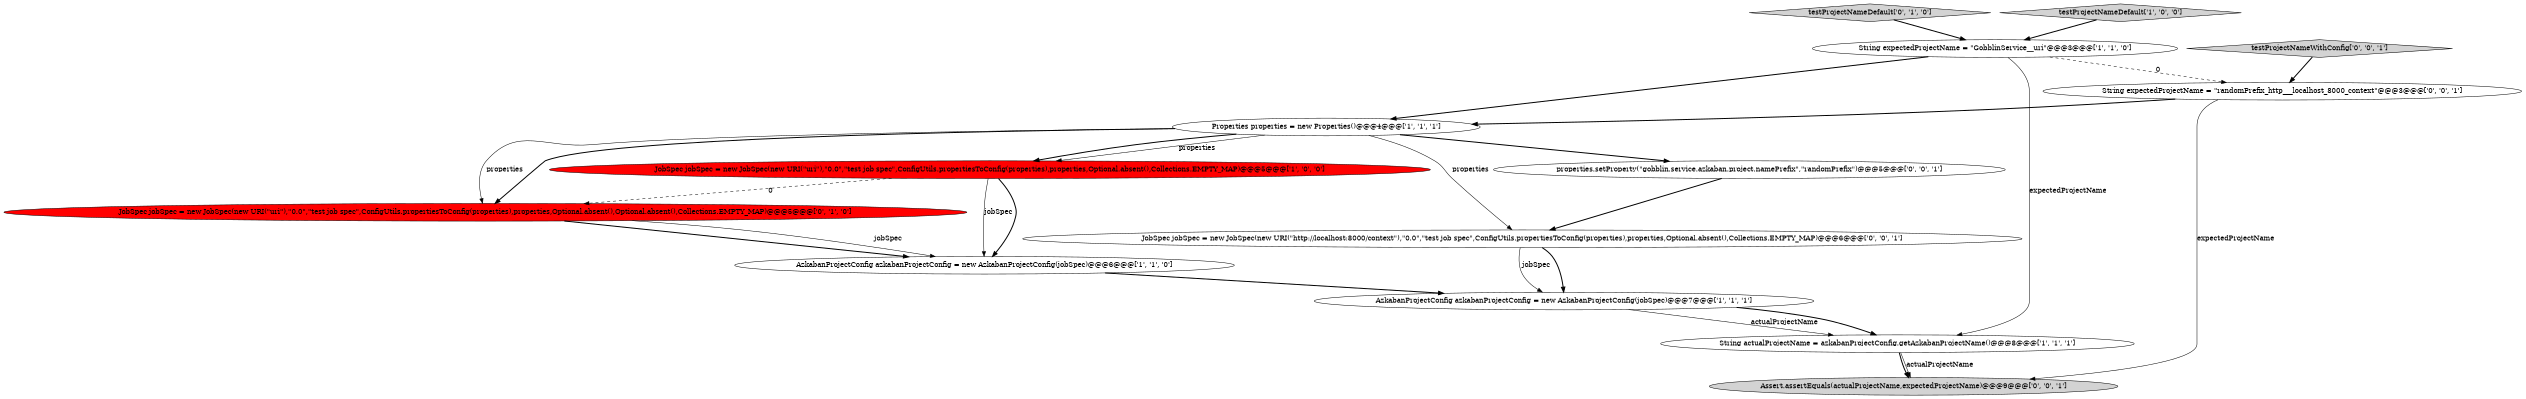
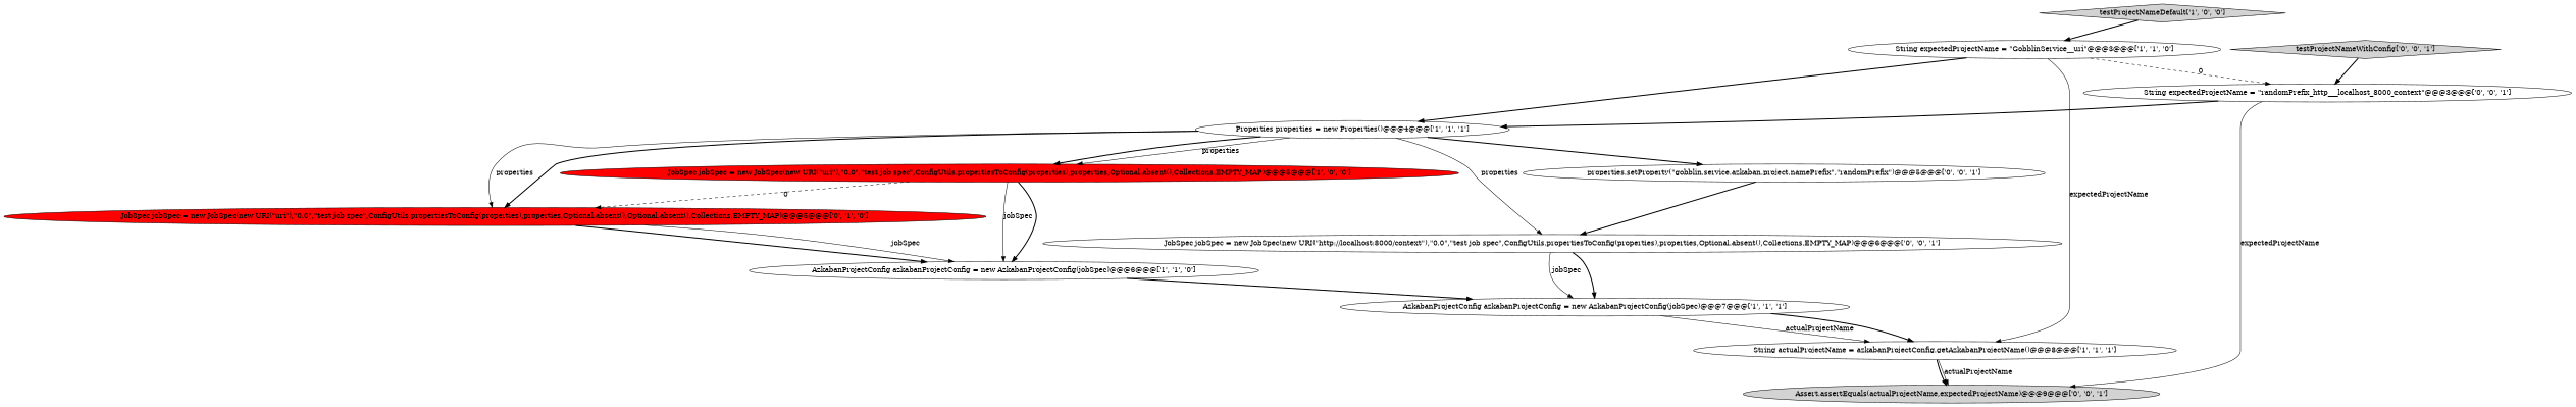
  digraph {
    node [fillcolor=white shape=ellipse style=filled]
    edge [style=bold]
    n1 [label="AzkabanProjectConfig azkabanProjectConfig = new AzkabanProjectConfig(jobSpec)@@@7@@@['1', '1', '1']"]
    n2 [label="String actualProjectName = azkabanProjectConfig.getAzkabanProjectName()@@@8@@@['1', '1', '1']"]
    n3 [fillcolor=lightgray label="testProjectNameWithConfig['0', '0', '1']" shape=diamond]
    n4 [label="String expectedProjectName = \"randomPrefix_http___localhost_8000_context\"@@@3@@@['0', '0', '1']"]
    n5 [label="Properties properties = new Properties()@@@4@@@['1', '1', '1']"]
    n6 [fillcolor=red label="JobSpec jobSpec = new JobSpec(new URI(\"uri\"),\"0.0\",\"test job spec\",ConfigUtils.propertiesToConfig(properties),properties,Optional.absent(),Collections.EMPTY_MAP)@@@5@@@['1', '0', '0']"]
    n7 [label="properties.setProperty(\"gobblin.service.azkaban.project.namePrefix\",\"randomPrefix\")@@@5@@@['0', '0', '1']"]
    n8 [label="JobSpec jobSpec = new JobSpec(new URI(\"http://localhost:8000/context\"),\"0.0\",\"test job spec\",ConfigUtils.propertiesToConfig(properties),properties,Optional.absent(),Collections.EMPTY_MAP)@@@6@@@['0', '0', '1']"]
    n9 [fillcolor=red label="JobSpec jobSpec = new JobSpec(new URI(\"uri\"),\"0.0\",\"test job spec\",ConfigUtils.propertiesToConfig(properties),properties,Optional.absent(),Optional.absent(),Collections.EMPTY_MAP)@@@5@@@['0', '1', '0']"]
    n10 [label="AzkabanProjectConfig azkabanProjectConfig = new AzkabanProjectConfig(jobSpec)@@@6@@@['1', '1', '0']"]
    n11 [fillcolor=lightgray label="Assert.assertEquals(actualProjectName,expectedProjectName)@@@9@@@['0', '0', '1']"]
-   n12 [fillcolor=lightgray label="testProjectNameDefault['0', '1', '0']" shape=diamond]
    n13 [label="String expectedProjectName = \"GobblinService__uri\"@@@3@@@['1', '1', '0']"]
    n14 [fillcolor=lightgray label="testProjectNameDefault['1', '0', '0']" shape=diamond]
    n1 -> n2 [label=actualProjectName style=solid]
    n1 -> n2
    n2 -> n11 [label=actualProjectName style=solid]
    n2 -> n11
    n3 -> n4
    n4 -> n5
    n4 -> n11 [label=expectedProjectName style=solid]
    n5 -> n6 [label=properties style=solid]
    n5 -> n6
    n5 -> n7
    n5 -> n8 [label=properties style=solid]
    n5 -> n9
    n5 -> n9 [label=properties style=solid]
    n6 -> n9 [label=0 style=dashed]
    n6 -> n10
    n6 -> n10 [label=jobSpec style=solid]
    n7 -> n8
    n8 -> n1
    n8 -> n1 [label=jobSpec style=solid]
    n9 -> n10
    n9 -> n10 [label=jobSpec style=solid]
    n10 -> n1
-   n12 -> n13
    n13 -> n2 [label=expectedProjectName style=solid]
    n13 -> n4 [label=0 style=dashed]
    n13 -> n5
    n14 -> n13
  }
